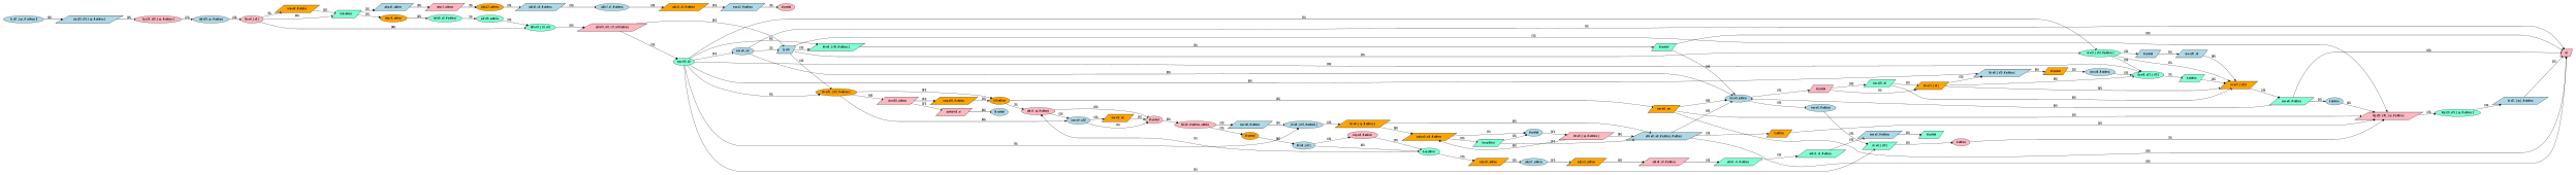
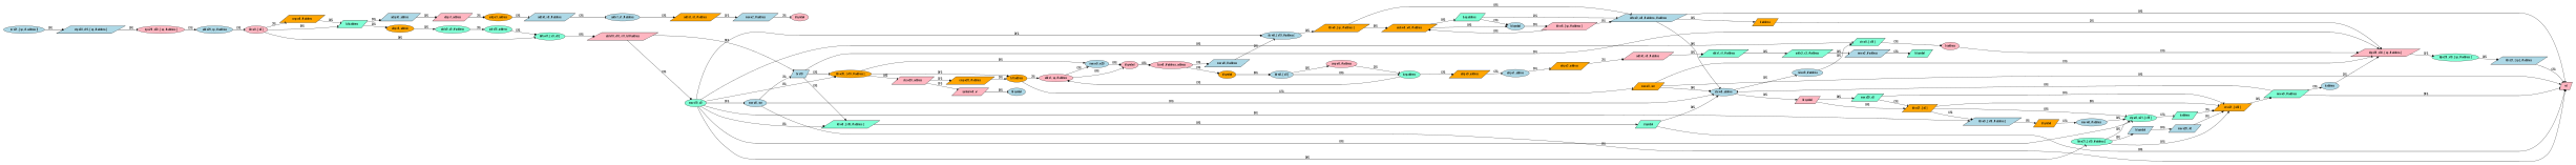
  digraph {
    fontname=Oswald
    rankdir=LR
    node [fillcolor=lightblue fontname=Oswald shape=parallelogram style=filled]
    edge [arrowhead=tee fontname=Oswald]
    n1 [label="str x21 , [ sp , #- address ]!" shape=ellipse]
    n2 [label="stp x20 , x19 , [ sp , # address ]"]
    n3 [fillcolor=lightpink label="stp x29 , x30 , [ sp , # address ]" shape=ellipse]
    n4 [label="add x29 , sp , # address" shape=ellipse]
    n5 [fillcolor=lightpink label="ldr w8 , [ x0 ]" shape=ellipse]
    n6 [fillcolor=orange label="cmp w8 , # address"]
    n7 [fillcolor=aquamarine label="b.hi address"]
    n8 [fillcolor=aquamarine label="ldrb w11 , [ x9 , x8 ]" shape=ellipse]
    n9 [label="adrp x0 , address"]
    n10 [fillcolor=orange label="adrp x9 , address" shape=ellipse]
    n11 [fillcolor=lightpink label="add x10 , x10 , x11 , lsl # address"]
    n12 [fillcolor=lightpink label="adrp x1 , address"]
    n13 [fillcolor=aquamarine label="add x9 , x9 , # address" shape=ellipse]
    n14 [fillcolor=orange label="adrp x3 , address" shape=ellipse]
    n15 [fillcolor=aquamarine label="adr x16 , address" shape=ellipse]
    n16 [label="add x0 , x0 , # address"]
    n17 [label="add x1 , x1 , # address" shape=ellipse]
    n18 [fillcolor=orange label="add x3 , x3 , # address"]
    n19 [label="mov w2 , # address"]
    n20 [fillcolor=lightpink label="bl symbol" shape=ellipse]
    n21 [fillcolor=aquamarine label="mov x19 , x0" shape=ellipse]
    n22 [label="br x10"]
    n23 [label="mov w0 , wzr" shape=ellipse]
    n24 [fillcolor=aquamarine label="ldr w0 , [ x19 , # address ]"]
    n25 [fillcolor=aquamarine label="ldr w21 , [ x19 , # address ]" shape=ellipse]
    n26 [fillcolor=orange label="ldr w20 , [ x19 , # address ]" shape=ellipse]
    n27 [fillcolor=aquamarine label="str w8 , [ x19 ]"]
    n28 [label="ldr w0 , [ x19 , # address ]"]
    n29 [fillcolor=aquamarine label="stp w8 , w21 , [ x19 ]" shape=ellipse]
    n30 [label="str w8 , [ x19 , # address ]" shape=ellipse]
    n31 [fillcolor=lightpink label="ldp x29 , x30 , [ sp , # address ]"]
    n32 [label="cbz w0 , address" shape=ellipse]
    n33 [fillcolor=lightpink label=ret]
    n34 [fillcolor=aquamarine label="bl symbol"]
    n35 [label="bl symbol"]
    n36 [fillcolor=orange label="str w21 , [ x20 ]"]
    n37 [fillcolor=lightpink label="cbz w20 , address"]
    n38 [fillcolor=orange label="b.lt address" shape=ellipse]
    n39 [label="mov w0 , w20" shape=ellipse]
    n40 [fillcolor=lightpink label="b address" shape=ellipse]
    n41 [fillcolor=orange label="bl symbol"]
    n42 [fillcolor=aquamarine label="b address"]
    n43 [fillcolor=orange label="ldr w8 , [ sp , # address ]"]
    n44 [label="mov w8 , # address" shape=ellipse]
    n45 [fillcolor=lightpink label="bl symbol"]
    n46 [fillcolor=aquamarine label="ldp x20 , x19 , [ sp , # address ]" shape=ellipse]
    n47 [label="mov x20 , x0"]
    n48 [fillcolor=aquamarine label="mov w0 , # address"]
    n49 [fillcolor=lightpink label="symbol w0 , w1"]
    n50 [fillcolor=orange label="cmp w20 , # address"]
    n51 [fillcolor=orange label="mov w0 , wzr"]
    n52 [fillcolor=lightpink label="add x1 , sp , # address" shape=ellipse]
    n53 [fillcolor=lightpink label="bl symbol" shape=ellipse]
-   n54 [fillcolor=orange label="mov w2 , wzr"]
    n55 [label="ldr x21 , [ sp ] , # address"]
    n56 [fillcolor=aquamarine label="mov x20 , x0"]
    n57 [fillcolor=orange label="ldr w21 , [ x0 ]"]
    n58 [label="b address" shape=ellipse]
    n59 [label="bl symbol" shape=ellipse]
    n60 [label="mov w8 , # address" shape=ellipse]
    n61 [fillcolor=lightpink label="tbz w0 , # address , address" shape=ellipse]
    n62 [label="mov w8 , # address"]
    n63 [fillcolor=orange label="bl symbol" shape=ellipse]
    n64 [label="ldr w8 , [ x0 ]" shape=ellipse]
    n65 [fillcolor=lightpink label="cmp w8 , # address" shape=ellipse]
    n66 [fillcolor=aquamarine label="b.eq address" shape=ellipse]
    n67 [fillcolor=orange label="ands w0 , w8 , # address"]
    n68 [label="ubfx w0 , w8 , # address , # address"]
    n69 [fillcolor=aquamarine label="b.eq address"]
    n70 [label="bl symbol" shape=ellipse]
    n71 [fillcolor=orange label="b address"]
    n72 [fillcolor=lightpink label="ldr w8 , [ sp , # address ]"]
    n73 [fillcolor=orange label="adrp x0 , address"]
    n74 [label="adrp x1 , address" shape=ellipse]
    n75 [fillcolor=orange label="adrp x3 , address"]
    n76 [fillcolor=lightpink label="add x0 , x0 , # address"]
    n77 [fillcolor=aquamarine label="add x1 , x1 , # address"]
    n78 [fillcolor=aquamarine label="add x3 , x3 , # address"]
    n79 [label="mov w2 , # address"]
    n80 [fillcolor=aquamarine label="bl symbol"]
    n1 -> n2 [arrowhead=dot label=CFG]
    n2 -> n3 [label=CFG]
    n3 -> n4 [arrowhead=normal label=CFG]
    n4 -> n5 [label=CFG]
    n5 -> n6 [label=CFG]
    n5 -> n7 [label=DFG]
    n5 -> n8 [label=DFG]
    n6 -> n7 [label=CFG]
    n7 -> n9 [arrowhead=dot label=CFG]
    n7 -> n10 [arrowhead=dot label=CFG]
    n8 -> n11 [arrowhead=dot label=DFG]
    n9 -> n12 [arrowhead=dot label=CFG]
    n10 -> n13 [arrowhead=normal label=CFG]
    n11 -> n21 [arrowhead=dot label=CFG]
    n11 -> n22 [label=DFG]
    n12 -> n14 [arrowhead=dot label=CFG]
    n13 -> n15 [arrowhead=normal label=CFG]
    n14 -> n16 [label=CFG]
    n15 -> n8 [arrowhead=dot label=CFG]
    n16 -> n17 [label=CFG]
    n17 -> n18 [arrowhead=normal label=CFG]
    n18 -> n19 [arrowhead=normal label=CFG]
    n19 -> n20 [label=CFG]
    n21 -> n23 [label=CFG]
    n21 -> n24 [arrowhead=dot label=DFG]
    n21 -> n25 [label=DFG]
    n21 -> n26 [arrowhead=dot label=DFG]
    n21 -> n27 [label=DFG]
    n21 -> n28 [arrowhead=normal label=DFG]
    n21 -> n29 [label=DFG]
    n21 -> n30 [arrowhead=dot label=DFG]
    n22 -> n24 [arrowhead=normal label=CFG]
-   n22 -> n25 [label=CFG]
    n22 -> n26 [label=CFG]
    n22 -> n31 [arrowhead=normal label=CFG]
    n23 -> n22 [label=CFG]
    n23 -> n32 [label=DFG]
    n23 -> n33 [arrowhead=dot label=DFG]
    n24 -> n34 [arrowhead=normal label=DFG]
    n25 -> n29 [arrowhead=normal label=CFG]
    n25 -> n35 [arrowhead=normal label=CFG]
    n25 -> n36 [arrowhead=normal label=DFG]
    n26 -> n37 [label=DFG]
    n26 -> n38 [arrowhead=dot label=DFG]
    n26 -> n39 [arrowhead=normal label=DFG]
    n27 -> n40 [arrowhead=dot label=CFG]
    n28 -> n41 [arrowhead=normal label=DFG]
    n29 -> n42 [label=CFG]
    n30 -> n43 [arrowhead=normal label=CFG]
    n31 -> n46 [arrowhead=dot label=CFG]
    n32 -> n44 [label=CFG]
    n32 -> n45 [arrowhead=normal label=CFG]
    n34 -> n32 [arrowhead=normal label=DFG]
    n34 -> n33 [label=DFG]
    n35 -> n47 [arrowhead=normal label=DFG]
    n36 -> n48 [arrowhead=dot label=CFG]
    n37 -> n49 [label=CFG]
    n37 -> n50 [arrowhead=dot label=CFG]
    n38 -> n51 [label=CFG]
    n38 -> n52 [arrowhead=normal label=CFG]
    n39 -> n53 [arrowhead=dot label=DFG]
-   n39 -> n54 [arrowhead=normal label=CFG]
    n40 -> n31 [arrowhead=dot label=CFG]
    n41 -> n60 [arrowhead=normal label=CFG]
    n42 -> n36 [arrowhead=dot label=CFG]
    n43 -> n67 [arrowhead=dot label=DFG]
    n43 -> n68 [label=DFG]
    n44 -> n27 [arrowhead=dot label=CFG]
    n45 -> n56 [arrowhead=normal label=DFG]
    n45 -> n57 [arrowhead=normal label=DFG]
    n46 -> n55 [arrowhead=dot label=CFG]
    n47 -> n36 [arrowhead=normal label=DFG]
    n48 -> n32 [label=DFG]
    n48 -> n33 [label=DFG]
    n48 -> n58 [arrowhead=normal label=CFG]
    n49 -> n59 [label=DFG]
    n50 -> n38 [arrowhead=normal label=CFG]
    n51 -> n31 [label=CFG]
    n51 -> n32 [arrowhead=dot label=DFG]
    n51 -> n33 [arrowhead=normal label=DFG]
    n52 -> n39 [arrowhead=normal label=CFG]
    n52 -> n53 [label=DFG]
    n53 -> n61 [arrowhead=dot label=DFG]
-   n54 -> n53 [arrowhead=normal label=CFG]
    n55 -> n33 [label=CFG]
    n56 -> n36 [label=DFG]
    n56 -> n57 [label=CFG]
    n57 -> n28 [arrowhead=dot label=CFG]
    n57 -> n29 [label=DFG]
    n57 -> n36 [label=DFG]
    n58 -> n31 [arrowhead=normal label=CFG]
    n60 -> n29 [arrowhead=normal label=CFG]
    n61 -> n62 [arrowhead=dot label=CFG]
    n61 -> n63 [arrowhead=dot label=CFG]
    n62 -> n30 [label=CFG]
    n63 -> n64 [arrowhead=dot label=DFG]
    n64 -> n65 [arrowhead=normal label=CFG]
    n64 -> n66 [label=DFG]
    n65 -> n66 [label=CFG]
    n66 -> n52 [arrowhead=dot label=CFG]
    n66 -> n73 [arrowhead=dot label=CFG]
    n67 -> n69 [label=DFG]
    n67 -> n70 [arrowhead=dot label=DFG]
    n68 -> n32 [label=DFG]
    n68 -> n33 [label=DFG]
    n68 -> n71 [arrowhead=normal label=CFG]
    n69 -> n68 [label=CFG]
    n69 -> n70 [arrowhead=dot label=CFG]
    n70 -> n72 [arrowhead=dot label=CFG]
    n71 -> n31 [arrowhead=dot label=CFG]
    n72 -> n67 [arrowhead=dot label=DFG]
    n72 -> n68 [arrowhead=normal label=DFG]
    n73 -> n74 [label=CFG]
    n74 -> n75 [label=CFG]
    n75 -> n76 [arrowhead=dot label=CFG]
    n76 -> n77 [arrowhead=dot label=CFG]
    n77 -> n78 [arrowhead=normal label=CFG]
    n78 -> n79 [label=CFG]
    n79 -> n80 [arrowhead=dot label=CFG]
  }
